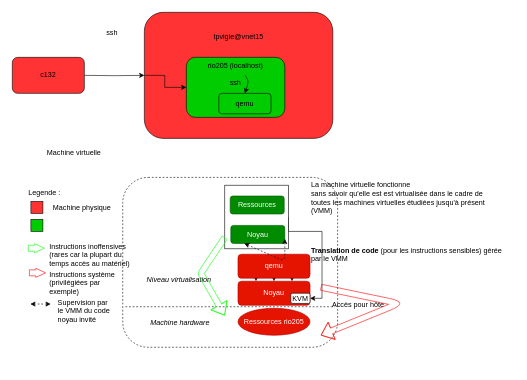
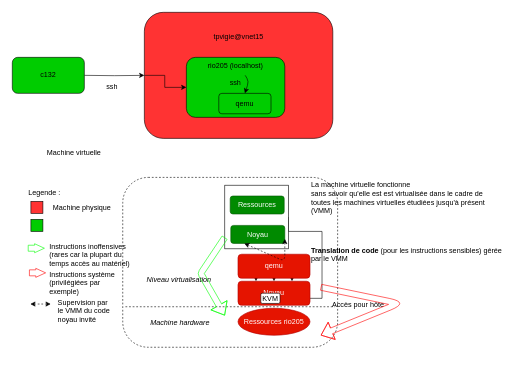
  <mxCell id="0" />
  <mxCell id="1" parent="0" />
  <mxCell id="2" value="&lt;i&gt;&lt;br&gt;&lt;br&gt;&lt;br&gt;&lt;br&gt;&lt;br&gt;&amp;nbsp; &amp;nbsp; &amp;nbsp; &amp;nbsp; &amp;nbsp; &amp;nbsp; &amp;nbsp; &amp;nbsp; &amp;nbsp; &amp;nbsp; &amp;nbsp; &amp;nbsp; &amp;nbsp; &amp;nbsp; &amp;nbsp; &amp;nbsp; &amp;nbsp; &amp;nbsp; &amp;nbsp; &amp;nbsp; &amp;nbsp; &amp;nbsp; &amp;nbsp; &amp;nbsp; &amp;nbsp; &amp;nbsp; &amp;nbsp;&amp;nbsp;&lt;br&gt;&lt;br&gt;&lt;br&gt;&amp;nbsp; &amp;nbsp; &amp;nbsp; &amp;nbsp; &amp;nbsp; &amp;nbsp; &amp;nbsp; &amp;nbsp; &amp;nbsp; &amp;nbsp; &amp;nbsp; &amp;nbsp; &amp;nbsp; &amp;nbsp; &amp;nbsp; &amp;nbsp; &amp;nbsp; &amp;nbsp; &amp;nbsp; &amp;nbsp; &amp;nbsp; &amp;nbsp; &amp;nbsp; &amp;nbsp; &amp;nbsp;&amp;nbsp;&lt;br&gt;&lt;br&gt;&amp;nbsp; &amp;nbsp; &amp;nbsp; &amp;nbsp; &amp;nbsp; &amp;nbsp; &amp;nbsp; &amp;nbsp; &amp;nbsp; &amp;nbsp; &amp;nbsp; &amp;nbsp; &amp;nbsp; &amp;nbsp; &amp;nbsp; &amp;nbsp; &amp;nbsp; &amp;nbsp; &amp;nbsp; &amp;nbsp; &amp;nbsp; &amp;nbsp; &amp;nbsp; &amp;nbsp; &amp;nbsp; &amp;nbsp;&amp;nbsp;&lt;br&gt;&lt;br&gt;&lt;br&gt;&lt;br&gt;&lt;br&gt;Niveau virtualisation&amp;nbsp; &amp;nbsp; &amp;nbsp; &amp;nbsp; &amp;nbsp; &amp;nbsp; &amp;nbsp; &amp;nbsp; &amp;nbsp; &amp;nbsp; &amp;nbsp; &amp;nbsp; &amp;nbsp; &amp;nbsp; &amp;nbsp; &amp;nbsp; &amp;nbsp; &amp;nbsp; &amp;nbsp; &amp;nbsp; &amp;nbsp; &amp;nbsp; &amp;nbsp; &amp;nbsp; &amp;nbsp; &amp;nbsp;&lt;br&gt;&lt;br&gt;&lt;br&gt;&lt;br&gt;&lt;br&gt;Machine hardware&amp;nbsp; &amp;nbsp; &amp;nbsp; &amp;nbsp; &amp;nbsp; &amp;nbsp; &amp;nbsp; &amp;nbsp; &amp;nbsp; &amp;nbsp; &amp;nbsp; &amp;nbsp; &amp;nbsp; &amp;nbsp; &amp;nbsp; &amp;nbsp; &amp;nbsp; &amp;nbsp; &amp;nbsp; &amp;nbsp; &amp;nbsp; &amp;nbsp; &amp;nbsp; &amp;nbsp; &amp;nbsp;&amp;nbsp;&lt;br&gt;&lt;br&gt;&lt;br&gt;&lt;br&gt;&lt;br&gt;&amp;nbsp; &amp;nbsp; &amp;nbsp; &amp;nbsp; &amp;nbsp; &amp;nbsp; &amp;nbsp; &amp;nbsp; &amp;nbsp; &amp;nbsp; &amp;nbsp; &amp;nbsp; &amp;nbsp; &amp;nbsp; &amp;nbsp; &amp;nbsp; &amp;nbsp; &amp;nbsp; &amp;nbsp; &amp;nbsp; &amp;nbsp; &amp;nbsp; &amp;nbsp; &amp;nbsp; &amp;nbsp; &amp;nbsp; &amp;nbsp; &amp;nbsp; &amp;nbsp; &amp;nbsp; &amp;nbsp; &amp;nbsp; &amp;nbsp; &amp;nbsp; &amp;nbsp; &amp;nbsp; &amp;nbsp; &amp;nbsp; &amp;nbsp; &amp;nbsp; &amp;nbsp; &amp;nbsp; &amp;nbsp; &amp;nbsp; &amp;nbsp; &amp;nbsp; &amp;nbsp; &amp;nbsp; &amp;nbsp; &amp;nbsp; &amp;nbsp; &amp;nbsp; &amp;nbsp; &amp;nbsp; &amp;nbsp; &amp;nbsp; &amp;nbsp; &amp;nbsp; &amp;nbsp; &amp;nbsp; &amp;nbsp; &amp;nbsp; &amp;nbsp;&amp;nbsp;&lt;/i&gt;" style="rounded=1;whiteSpace=wrap;html=1;dashed=1;" parent="1" vertex="1"><mxGeometry x="204" y="295" width="358" height="283" as="geometry" /></mxCell>
  <mxCell id="3" style="edgeStyle=orthogonalEdgeStyle;rounded=0;orthogonalLoop=1;jettySize=auto;html=1;exitX=1.003;exitY=0.451;exitDx=0;exitDy=0;entryX=0;entryY=0.5;entryDx=0;entryDy=0;exitPerimeter=0;" parent="1" target="4" edge="1"><mxGeometry relative="1" as="geometry"><mxPoint x="140" y="125" as="sourcePoint" /></mxGeometry></mxCell>
  <mxCell id="4" value="tpvigie@vnet15&lt;br&gt;&lt;br&gt;&lt;br&gt;&lt;br&gt;&lt;br&gt;&lt;br&gt;&lt;br&gt;&lt;br&gt;&lt;br&gt;&lt;br&gt;" style="rounded=1;whiteSpace=wrap;html=1;fillColor=#FF3333;" parent="1" vertex="1"><mxGeometry x="240" y="20" width="314" height="210" as="geometry" /></mxCell>
  <mxCell id="5" value="rio205 (localhost)&lt;br&gt;&lt;br&gt;ssh&lt;br&gt;&lt;br&gt;&lt;br&gt;&lt;br&gt;" style="rounded=1;whiteSpace=wrap;html=1;fillColor=#00CC00;" parent="1" vertex="1"><mxGeometry x="310" y="95" width="164" height="100" as="geometry" /></mxCell>
- <mxCell id="6" value="ssh" style="text;html=1;resizable=0;points=[];autosize=1;align=left;verticalAlign=top;spacingTop=-4;" parent="1" vertex="1"><mxGeometry x="175" y="45" width="30" height="20" as="geometry" /></mxCell>
- <mxCell id="7" value="c132" style="rounded=1;whiteSpace=wrap;html=1;strokeColor=#000000;fillColor=#FF3333;" parent="1" vertex="1"><mxGeometry x="20" y="95" width="120" height="60" as="geometry" /></mxCell>
+ <mxCell id="6" value="ssh" style="text;html=1;resizable=0;points=[];autosize=1;align=left;verticalAlign=top;spacingTop=-4;" parent="1" vertex="1"><mxGeometry x="175" y="135" width="30" height="20" as="geometry" /></mxCell>
+ <mxCell id="7" value="c132" style="rounded=1;whiteSpace=wrap;html=1;strokeColor=#000000;fillColor=#00cc00;" parent="1" vertex="1"><mxGeometry x="20" y="95" width="120" height="60" as="geometry" /></mxCell>
  <mxCell id="8" style="edgeStyle=orthogonalEdgeStyle;rounded=0;orthogonalLoop=1;jettySize=auto;html=1;exitX=0;exitY=0.5;exitDx=0;exitDy=0;entryX=0;entryY=0.5;entryDx=0;entryDy=0;" parent="1" source="4" target="5" edge="1"><mxGeometry relative="1" as="geometry"><Array as="points"><mxPoint x="274" y="125" /><mxPoint x="274" y="145" /></Array></mxGeometry></mxCell>
  <mxCell id="9" value="Legende :&lt;br&gt;&lt;br&gt;" style="text;html=1;resizable=0;points=[];autosize=1;align=left;verticalAlign=top;spacingTop=-4;" parent="1" vertex="1"><mxGeometry x="45" y="311" width="70" height="30" as="geometry" /></mxCell>
  <mxCell id="10" value="" style="whiteSpace=wrap;html=1;aspect=fixed;strokeColor=#000000;fillColor=#00CC00;" parent="1" vertex="1"><mxGeometry x="51" y="365" width="20" height="20" as="geometry" /></mxCell>
  <mxCell id="11" value="Machine virtuelle" style="text;html=1;resizable=0;points=[];autosize=1;align=left;verticalAlign=top;spacingTop=-4;" parent="1" vertex="1"><mxGeometry x="76" y="245" width="110" height="20" as="geometry" /></mxCell>
  <mxCell id="12" value="" style="whiteSpace=wrap;html=1;aspect=fixed;strokeColor=#000000;fillColor=#FF3333;" parent="1" vertex="1"><mxGeometry x="51" y="335" width="20" height="20" as="geometry" /></mxCell>
  <mxCell id="13" value="Machine physique" style="text;html=1;resizable=0;points=[];autosize=1;align=left;verticalAlign=top;spacingTop=-4;" parent="1" vertex="1"><mxGeometry x="86" y="335" width="110" height="20" as="geometry" /></mxCell>
  <mxCell id="14" value="qemu" style="rounded=1;whiteSpace=wrap;html=1;strokeColor=#000000;fillColor=#00CC00;" parent="1" vertex="1"><mxGeometry x="364" y="155" width="87" height="34" as="geometry" /></mxCell>
  <mxCell id="15" value="" style="endArrow=classic;html=1;entryX=0.5;entryY=0;entryDx=0;entryDy=0;" parent="1" target="14" edge="1"><mxGeometry width="50" height="50" relative="1" as="geometry"><mxPoint x="408" y="125" as="sourcePoint" /><mxPoint x="294" y="295" as="targetPoint" /><Array as="points"><mxPoint x="408" y="125" /><mxPoint x="414" y="135" /></Array></mxGeometry></mxCell>
  <mxCell id="16" style="edgeStyle=orthogonalEdgeStyle;rounded=0;orthogonalLoop=1;jettySize=auto;html=1;exitX=1;exitY=0.5;exitDx=0;exitDy=0;entryX=1;entryY=0.5;entryDx=0;entryDy=0;" parent="1" source="25" target="26" edge="1"><mxGeometry relative="1" as="geometry"><Array as="points"><mxPoint x="536" y="385" /><mxPoint x="536" y="497" /></Array></mxGeometry></mxCell>
  <mxCell id="17" style="edgeStyle=orthogonalEdgeStyle;rounded=0;orthogonalLoop=1;jettySize=auto;html=1;exitX=0.5;exitY=1;exitDx=0;exitDy=0;entryX=0.5;entryY=0;entryDx=0;entryDy=0;" parent="1" source="20" target="21" edge="1"><mxGeometry relative="1" as="geometry" /></mxCell>
  <mxCell id="18" style="edgeStyle=orthogonalEdgeStyle;rounded=0;orthogonalLoop=1;jettySize=auto;html=1;exitX=0.25;exitY=1;exitDx=0;exitDy=0;entryX=0.25;entryY=0;entryDx=0;entryDy=0;" parent="1" source="20" target="21" edge="1"><mxGeometry relative="1" as="geometry" /></mxCell>
  <mxCell id="19" style="edgeStyle=orthogonalEdgeStyle;rounded=0;orthogonalLoop=1;jettySize=auto;html=1;exitX=0.75;exitY=1;exitDx=0;exitDy=0;entryX=0.75;entryY=0;entryDx=0;entryDy=0;" parent="1" source="20" target="21" edge="1"><mxGeometry relative="1" as="geometry" /></mxCell>
  <mxCell id="20" value="qemu" style="rounded=1;whiteSpace=wrap;html=1;fillColor=#e51400;strokeColor=#B20000;fontColor=#ffffff;" parent="1" vertex="1"><mxGeometry x="396" y="423" width="120" height="40" as="geometry" /></mxCell>
  <mxCell id="21" value="Noyau" style="rounded=1;whiteSpace=wrap;html=1;fillColor=#e51400;strokeColor=#B20000;fontColor=#ffffff;" parent="1" vertex="1"><mxGeometry x="396" y="468" width="120" height="40" as="geometry" /></mxCell>
  <mxCell id="22" value="Ressources rio205" style="ellipse;whiteSpace=wrap;html=1;fillColor=#e51400;strokeColor=#B20000;fontColor=#ffffff;" parent="1" vertex="1"><mxGeometry x="396" y="513" width="120" height="45" as="geometry" /></mxCell>
  <mxCell id="23" value="" style="endArrow=none;dashed=1;html=1;" parent="1" edge="1"><mxGeometry width="50" height="50" relative="1" as="geometry"><mxPoint x="208.5" y="510.5" as="sourcePoint" /><mxPoint x="557.5" y="510.5" as="targetPoint" /></mxGeometry></mxCell>
  <mxCell id="24" value="&lt;b&gt;Translation de code&lt;/b&gt; (pour les instructions sensibles) gérée&amp;nbsp;&lt;br&gt;par le VMM&lt;br&gt;&lt;br&gt;" style="text;html=1;resizable=0;points=[];autosize=1;align=left;verticalAlign=top;spacingTop=-4;" parent="1" vertex="1"><mxGeometry x="516" y="406.5" width="340" height="40" as="geometry" /></mxCell>
  <mxCell id="25" value="" style="whiteSpace=wrap;html=1;aspect=fixed;strokeWidth=1;" parent="1" vertex="1"><mxGeometry x="374" y="308" width="106" height="106" as="geometry" /></mxCell>
- <mxCell id="26" value="KVM" style="rounded=1;whiteSpace=wrap;html=1;" parent="1" vertex="1"><mxGeometry x="484" y="488" width="32" height="17" as="geometry" /></mxCell>
+ <mxCell id="26" value="KVM" style="rounded=1;whiteSpace=wrap;html=1;" parent="1" vertex="1"><mxGeometry x="434" y="488" width="32" height="17" as="geometry" /></mxCell>
  <mxCell id="27" value="La machine virtuelle fonctionne&lt;br&gt;sans savoir qu'elle est est virtualisée dans le cadre de&lt;br&gt;toutes les machines virtuelles étudiées jusqu'à présent&lt;br&gt;(VMM)&lt;br&gt;" style="text;html=1;resizable=0;points=[];autosize=1;align=left;verticalAlign=top;spacingTop=-4;" parent="1" vertex="1"><mxGeometry x="516" y="297.5" width="310" height="60" as="geometry" /></mxCell>
  <mxCell id="28" value="Accès pour hôte" style="text;html=1;resizable=0;points=[];autosize=1;align=left;verticalAlign=top;spacingTop=-4;" parent="1" vertex="1"><mxGeometry x="551" y="496.5" width="100" height="20" as="geometry" /></mxCell>
  <mxCell id="29" value="Noyau" style="rounded=1;whiteSpace=wrap;html=1;strokeWidth=1;fillColor=#008a00;strokeColor=#005700;fontColor=#ffffff;" parent="1" vertex="1"><mxGeometry x="384" y="375" width="90" height="30" as="geometry" /></mxCell>
  <mxCell id="30" value="Ressources" style="rounded=1;whiteSpace=wrap;html=1;strokeWidth=1;fillColor=#008a00;strokeColor=#005700;fontColor=#ffffff;" parent="1" vertex="1"><mxGeometry x="383" y="326" width="90" height="30" as="geometry" /></mxCell>
  <mxCell id="31" value="" style="shape=flexArrow;endArrow=classic;html=1;exitX=0;exitY=0.821;exitDx=0;exitDy=0;exitPerimeter=0;strokeColor=#00FF00;" parent="1" source="25" edge="1"><mxGeometry width="50" height="50" relative="1" as="geometry"><mxPoint x="333" y="423" as="sourcePoint" /><mxPoint x="374" y="525" as="targetPoint" /><Array as="points"><mxPoint x="334" y="455" /></Array></mxGeometry></mxCell>
  <mxCell id="32" value="" style="shape=flexArrow;endArrow=classic;html=1;endWidth=4;endSize=5.13;strokeColor=#00FF00;" parent="1" edge="1"><mxGeometry width="50" height="50" relative="1" as="geometry"><mxPoint x="46" y="413" as="sourcePoint" /><mxPoint x="74" y="413" as="targetPoint" /></mxGeometry></mxCell>
  <mxCell id="33" value="Instructions inoffensives&lt;br&gt;(rares car la plupart du&amp;nbsp;&lt;br&gt;temps accès au matériel)&lt;br&gt;" style="text;html=1;resizable=0;points=[];autosize=1;align=left;verticalAlign=top;spacingTop=-4;" parent="1" vertex="1"><mxGeometry x="80" y="400" width="150" height="40" as="geometry" /></mxCell>
  <mxCell id="34" value="" style="shape=flexArrow;endArrow=classic;html=1;strokeColor=#FF0000;" parent="1" edge="1"><mxGeometry width="50" height="50" relative="1" as="geometry"><mxPoint x="534" y="478" as="sourcePoint" /><mxPoint x="534" y="558" as="targetPoint" /><Array as="points"><mxPoint x="664" y="505" /></Array></mxGeometry></mxCell>
  <mxCell id="35" value="" style="shape=flexArrow;endArrow=classic;html=1;endWidth=4;endSize=5.13;strokeColor=#FF0000;" parent="1" edge="1"><mxGeometry width="50" height="50" relative="1" as="geometry"><mxPoint x="48" y="454" as="sourcePoint" /><mxPoint x="76" y="454" as="targetPoint" /></mxGeometry></mxCell>
  <mxCell id="36" value="Instructions système&amp;nbsp;&lt;br&gt;(privilégiées par&amp;nbsp;&lt;br&gt;exemple)&lt;br&gt;" style="text;html=1;resizable=0;points=[];autosize=1;align=left;verticalAlign=top;spacingTop=-4;" parent="1" vertex="1"><mxGeometry x="80" y="447" width="130" height="40" as="geometry" /></mxCell>
  <mxCell id="37" value="" style="endArrow=classic;startArrow=classic;html=1;entryX=0.25;entryY=1;entryDx=0;entryDy=0;exitX=1;exitY=0.75;exitDx=0;exitDy=0;dashed=1;" parent="1" source="29" target="29" edge="1"><mxGeometry width="50" height="50" relative="1" as="geometry"><mxPoint x="500" y="413" as="sourcePoint" /><mxPoint x="460" y="403" as="targetPoint" /><Array as="points"><mxPoint x="474" y="435" /></Array></mxGeometry></mxCell>
  <mxCell id="38" value="" style="endArrow=classic;startArrow=classic;html=1;dashed=1;" parent="1" edge="1"><mxGeometry width="50" height="50" relative="1" as="geometry"><mxPoint x="50" y="506" as="sourcePoint" /><mxPoint x="84" y="506" as="targetPoint" /></mxGeometry></mxCell>
  <mxCell id="39" value="Supervision par&amp;nbsp;&lt;br&gt;le VMM du code&amp;nbsp;&lt;br&gt;noyau invité&lt;br&gt;" style="text;html=1;resizable=0;points=[];autosize=1;align=left;verticalAlign=top;spacingTop=-4;" parent="1" vertex="1"><mxGeometry x="94" y="494" width="110" height="40" as="geometry" /></mxCell>
